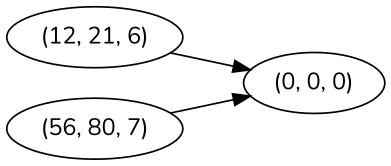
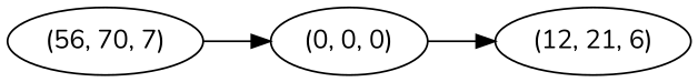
  digraph {
    fontname=Nunito
    rankdir=LR
    node [fontname=Nunito]
    edge [fontname=Nunito]
    "(0, 0, 0)"
    "(12, 21, 6)"
-   "(56, 70, 7)" [label="(56, 80, 7)"]
-   "(12, 21, 6)" -> "(0, 0, 0)"
+   "(56, 70, 7)"
+   "(0, 0, 0)" -> "(12, 21, 6)"
    "(56, 70, 7)" -> "(0, 0, 0)"
  }
